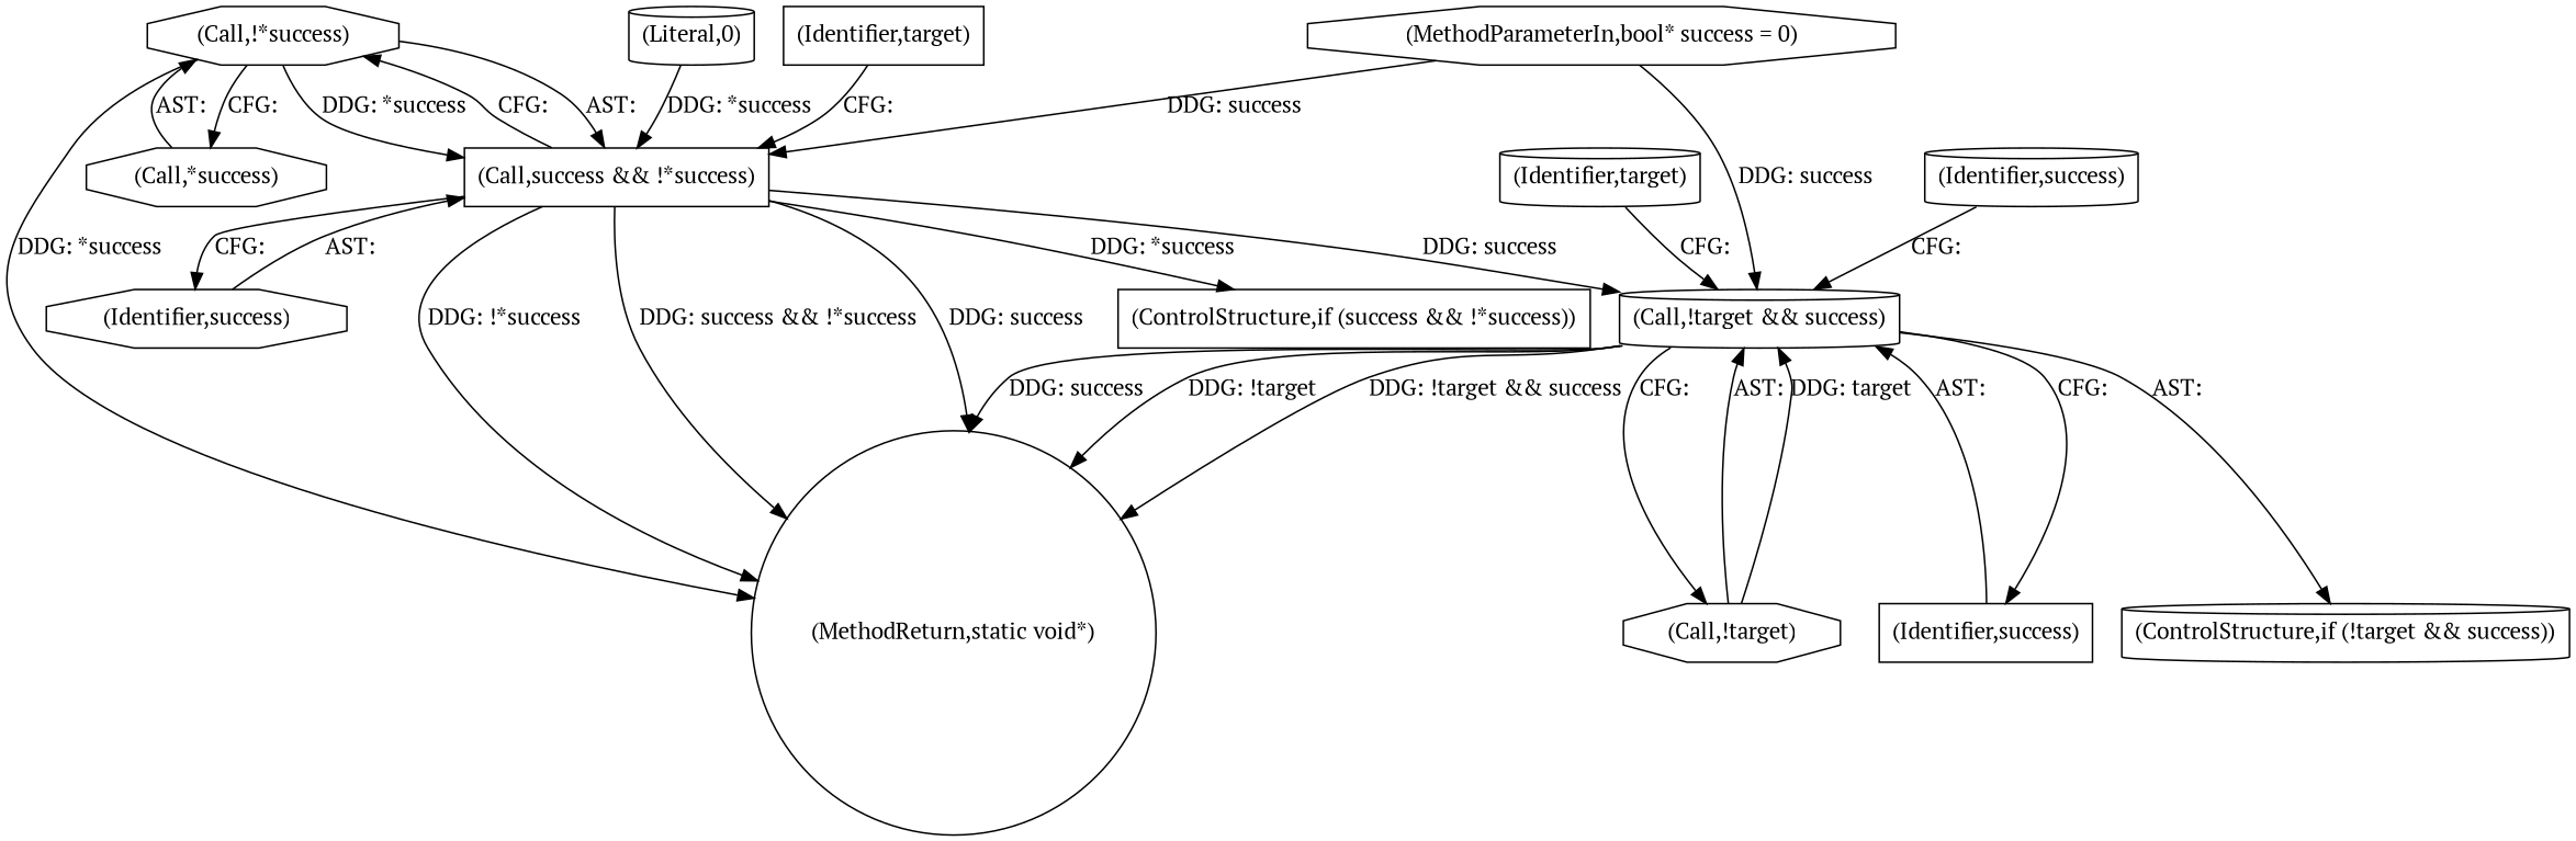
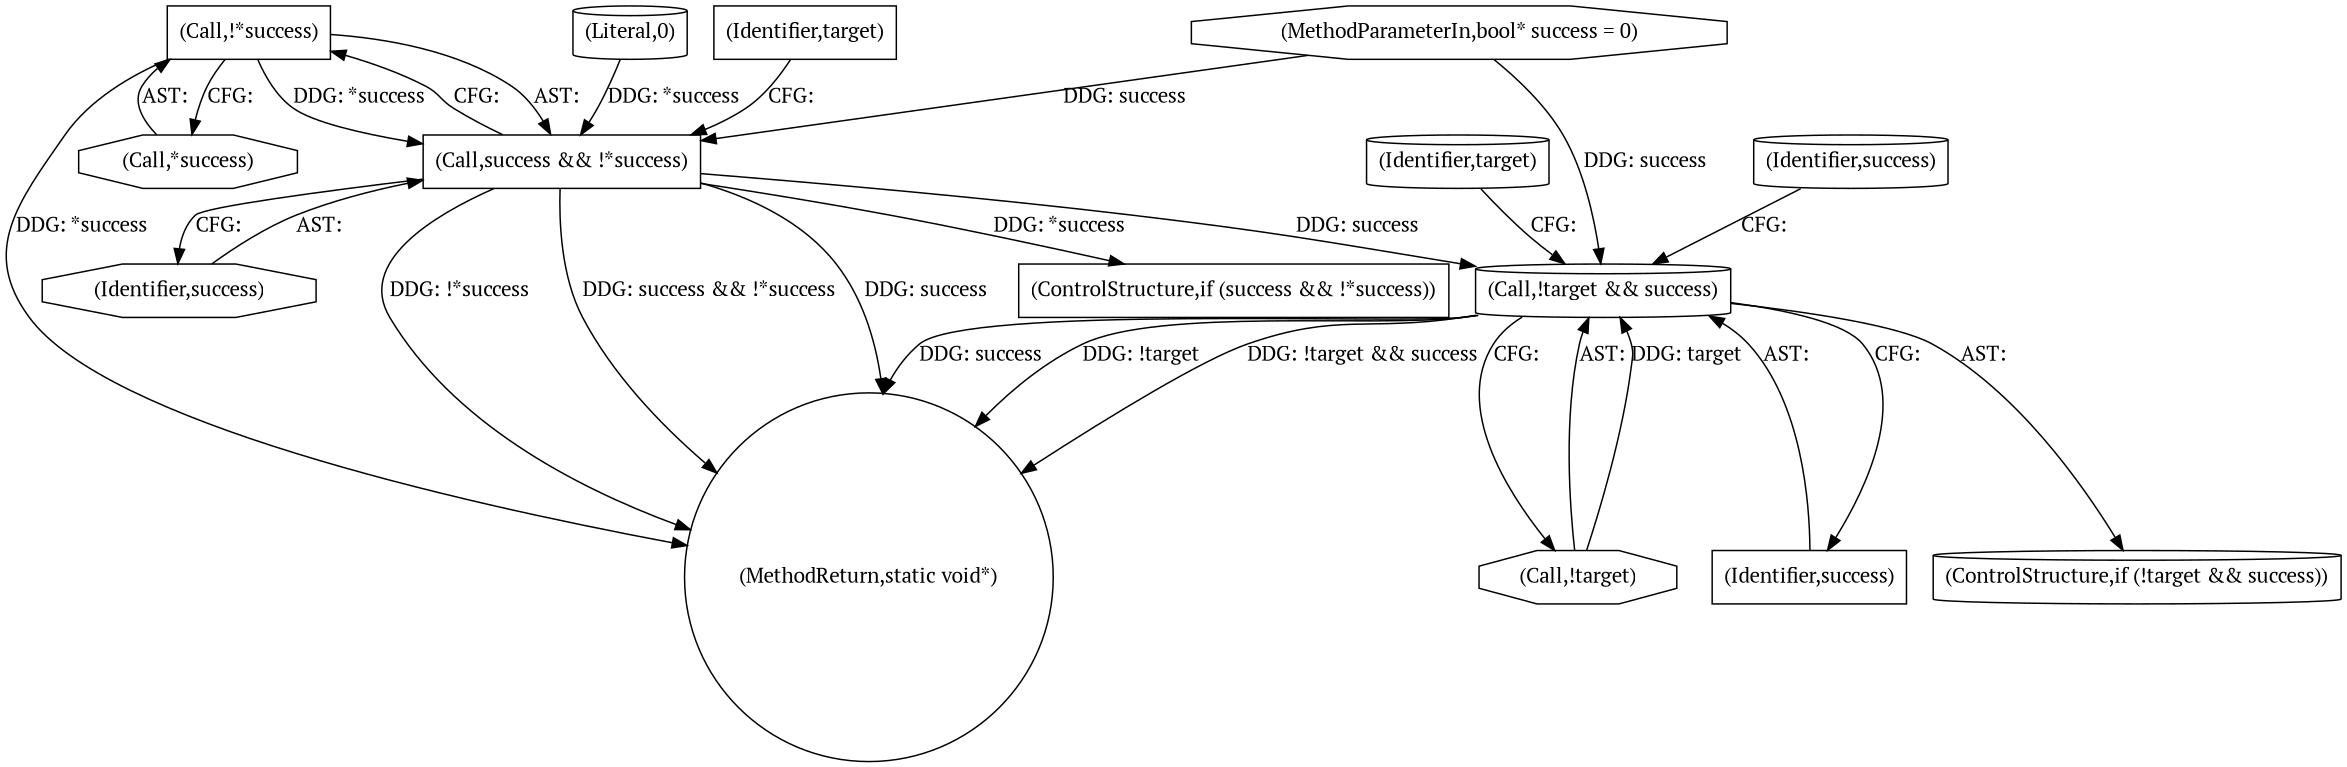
  digraph {
    fontname="PT Serif"
    node [fontname="PT Serif" shape=box]
    edge [fontname="PT Serif"]
-   n1 [label="(Call,!*success)" shape=octagon]
+   n1 [label="(Call,!*success)"]
    n2 [label="(Call,success && !*success)"]
    n3 [label="(MethodReturn,static void*)" shape=circle]
    n4 [label="(Call,*success)" shape=octagon]
    n5 [label="(Call,!target && success)" shape=cylinder]
    n6 [label="(ControlStructure,if (success && !*success))"]
    n7 [label="(Identifier,success)" shape=octagon]
    n8 [label="(Identifier,success)"]
    n9 [label="(Call,!target)" shape=octagon]
    n10 [label="(ControlStructure,if (!target && success))" shape=cylinder]
    n11 [label="(MethodParameterIn,bool* success = 0)" shape=octagon]
    n12 [label="(Identifier,success)" shape=cylinder]
    n13 [label="(Identifier,target)"]
    n14 [label="(Identifier,target)" shape=cylinder]
    n15 [label="(Literal,0)" shape=cylinder]
    n1 -> n2 [label="AST: "]
    n1 -> n2 [label="DDG: *success"]
    n1 -> n3 [label="DDG: *success"]
    n1 -> n4 [label="CFG: "]
    n2 -> n1 [label="CFG: "]
    n2 -> n3 [label="DDG: !*success"]
    n2 -> n3 [label="DDG: success && !*success"]
    n2 -> n3 [label="DDG: success"]
    n2 -> n5 [label="DDG: success"]
    n2 -> n6 [label="DDG: *success"]
    n2 -> n7 [label="CFG: "]
    n4 -> n1 [label="AST: "]
    n5 -> n3 [label="DDG: !target && success"]
    n5 -> n3 [label="DDG: success"]
    n5 -> n3 [label="DDG: !target"]
    n5 -> n8 [label="CFG: "]
    n5 -> n9 [label="CFG: "]
    n5 -> n10 [label="AST: "]
    n7 -> n2 [label="AST: "]
    n8 -> n5 [label="AST: "]
    n9 -> n5 [label="AST: "]
    n9 -> n5 [label="DDG: target"]
    n11 -> n2 [label="DDG: success"]
    n11 -> n5 [label="DDG: success"]
    n12 -> n5 [label="CFG: "]
    n13 -> n2 [label="CFG: "]
    n14 -> n5 [label="CFG: "]
    n15 -> n2 [label="DDG: *success"]
  }
